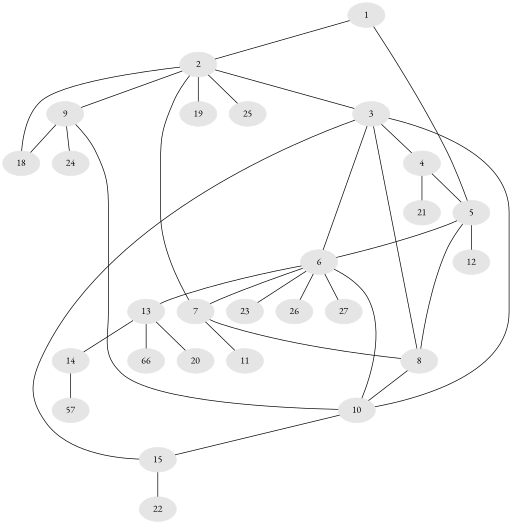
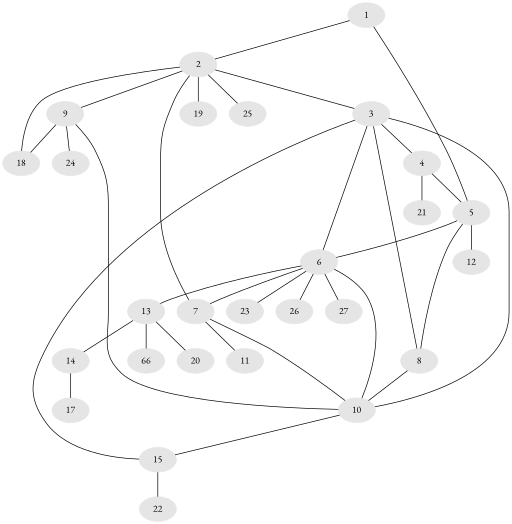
  graph {
    fontname="EB Garamond"
    node [color=gray90 fontname="EB Garamond" style=filled]
    edge [fontname="EB Garamond" weight=1.0]
    1
    2
    5
    3
    7
    9
    18
    19
    25
    6
    8
    12
    4
    10
    15
    11
    24
    21
    13
    23
    26
    27
    22
    14
    n25 [label=66]
    20
-   17 [label=57]
+   17
    1 -- 2
    1 -- 5
    2 -- 3
    2 -- 7
    2 -- 9
    2 -- 18
    2 -- 19
    2 -- 25
    5 -- 6
    5 -- 8
    5 -- 12
    3 -- 6
    3 -- 8
    3 -- 4
    3 -- 10
    3 -- 15
-   7 -- 8
+   7 -- 10
    7 -- 11 [weight=4.0]
    9 -- 18 [weight=3.0]
    9 -- 10
    9 -- 24
    6 -- 7
    6 -- 10
    6 -- 13
    6 -- 23
    6 -- 26
    6 -- 27
    8 -- 10
    4 -- 5
    4 -- 21 [weight=2.0]
    10 -- 15
    15 -- 22
    13 -- 14
    13 -- n25 [weight=2.0]
    13 -- 20
    14 -- 17 [weight=2.0]
  }
